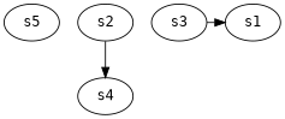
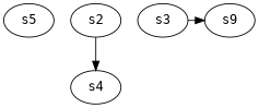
  digraph {
    fontname="DejaVu Sans Mono"
    node [fontname="DejaVu Sans Mono" player=0]
    edge [fontname="DejaVu Sans Mono"]
    n1 [label=s5]
    s2 [player=1]
    s4
    s3 [player=1]
-   s1
+   s1 [label=s9]
    s2 -> s4
    s3 -> s1 [constraint="time % 4 == 3 && time % 5 == 1"]
  }
